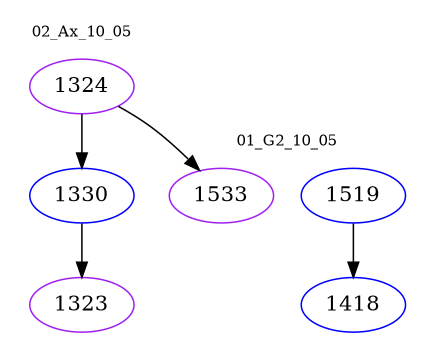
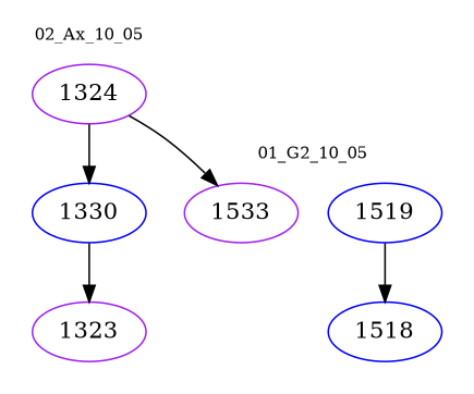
  digraph {
    node [color=purple]
    edge [color=black]
    n1 [label=1324]
    n2 [color=blue label=1330]
    n3 [label=1323]
    n4 [color=blue label=1519]
-   n5 [color=blue label=1418]
+   n5 [color=blue label=1518]
    n6 [label=1533]
    subgraph cluster_1 {
      color=white
      fontsize=10
      label="02_Ax_10_05"
      n1
      n2
      n3
    }
    subgraph cluster_2 {
      color=white
      fontsize=10
      label="01_G2_10_05"
      n4
      n5
      n6
    }
    n1 -> n2
    n1 -> n6
    n2 -> n3
    n4 -> n5
  }
